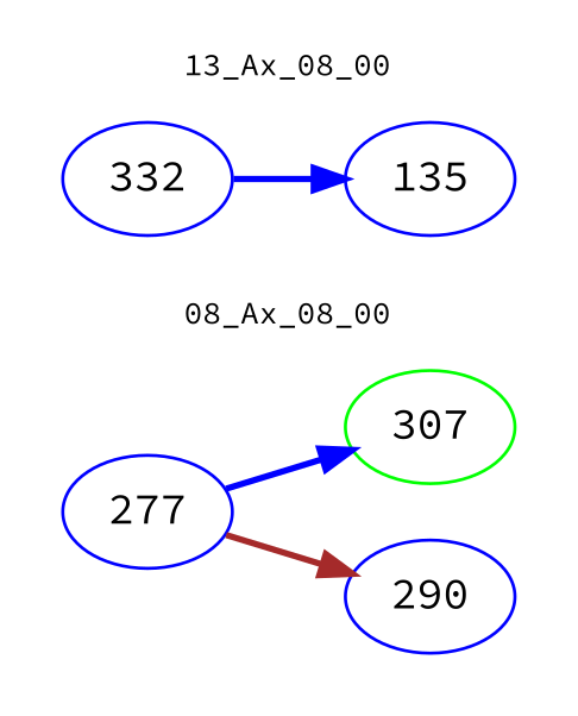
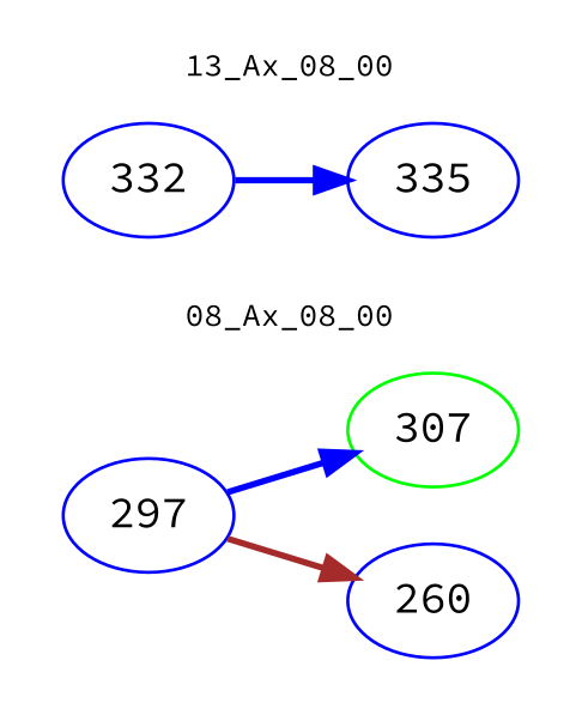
  digraph {
    fontname="Source Code Pro"
    rankdir=LR
    node [color=blue fontname="Source Code Pro"]
    edge [color=blue fontname="Source Code Pro" style=bold]
-   n1 [label=277]
-   n2 [label=290]
+   n1 [label=297]
+   n2 [label=260]
    n3 [color=green label=307]
    n4 [label=332]
-   n5 [label=135]
+   n5 [label=335]
    subgraph cluster_1 {
      color=white
      fontsize=10
      label="08_Ax_08_00"
      n1
      n2
      n3
    }
    subgraph cluster_2 {
      color=white
      fontsize=10
      label="13_Ax_08_00"
      n4
      n5
    }
    n1 -> n2 [color=brown]
    n1 -> n3
    n4 -> n5
  }
